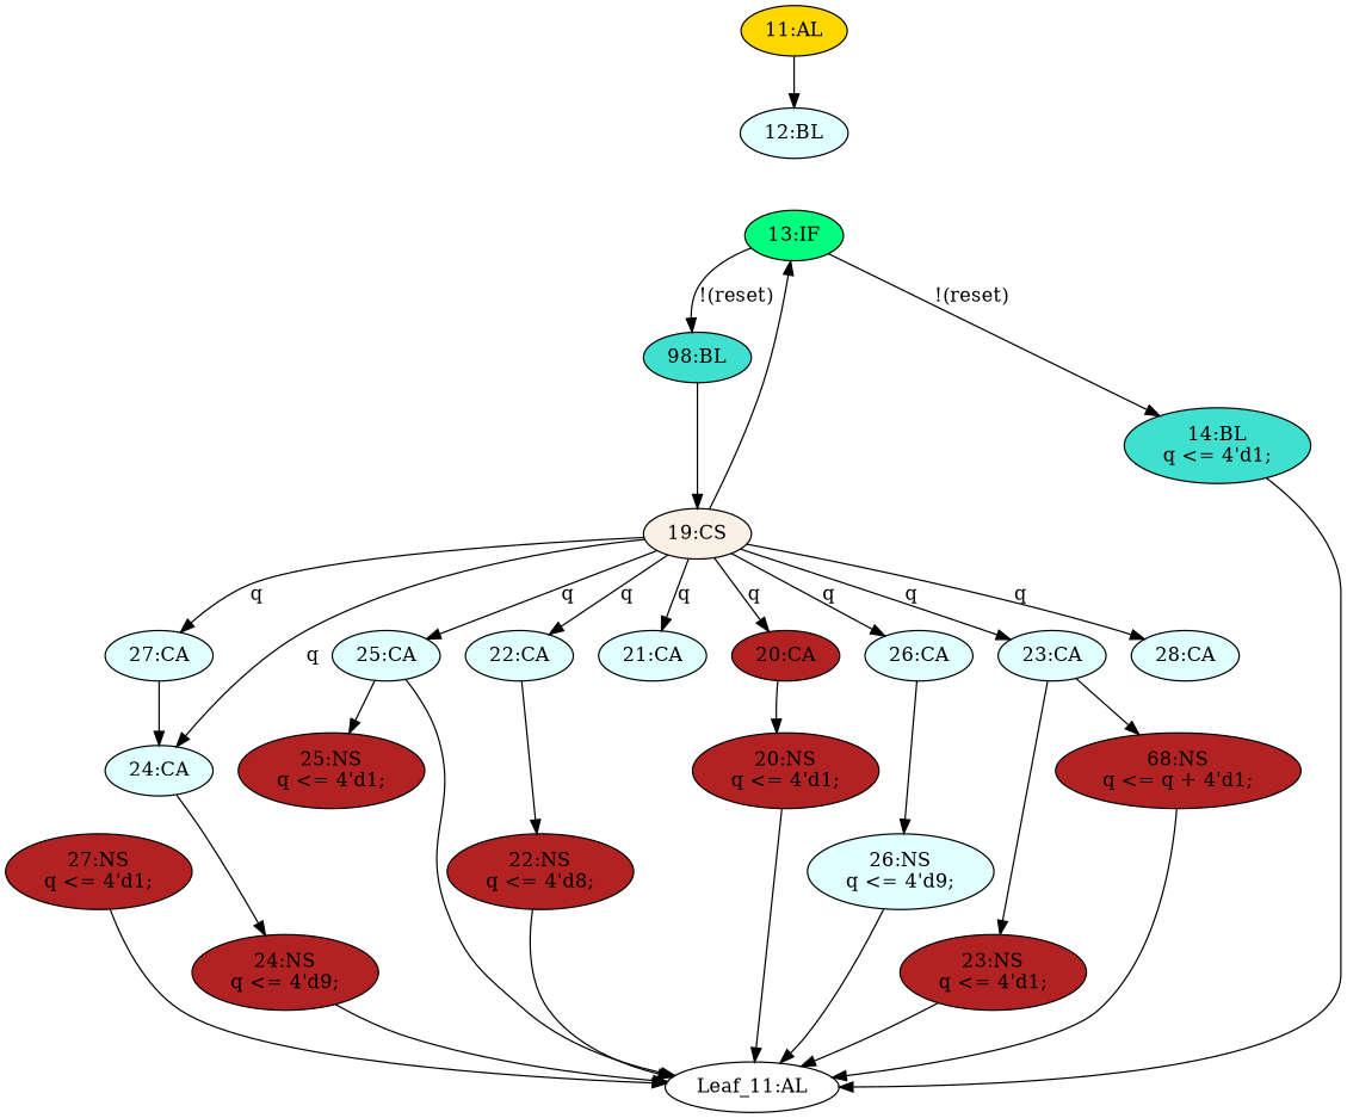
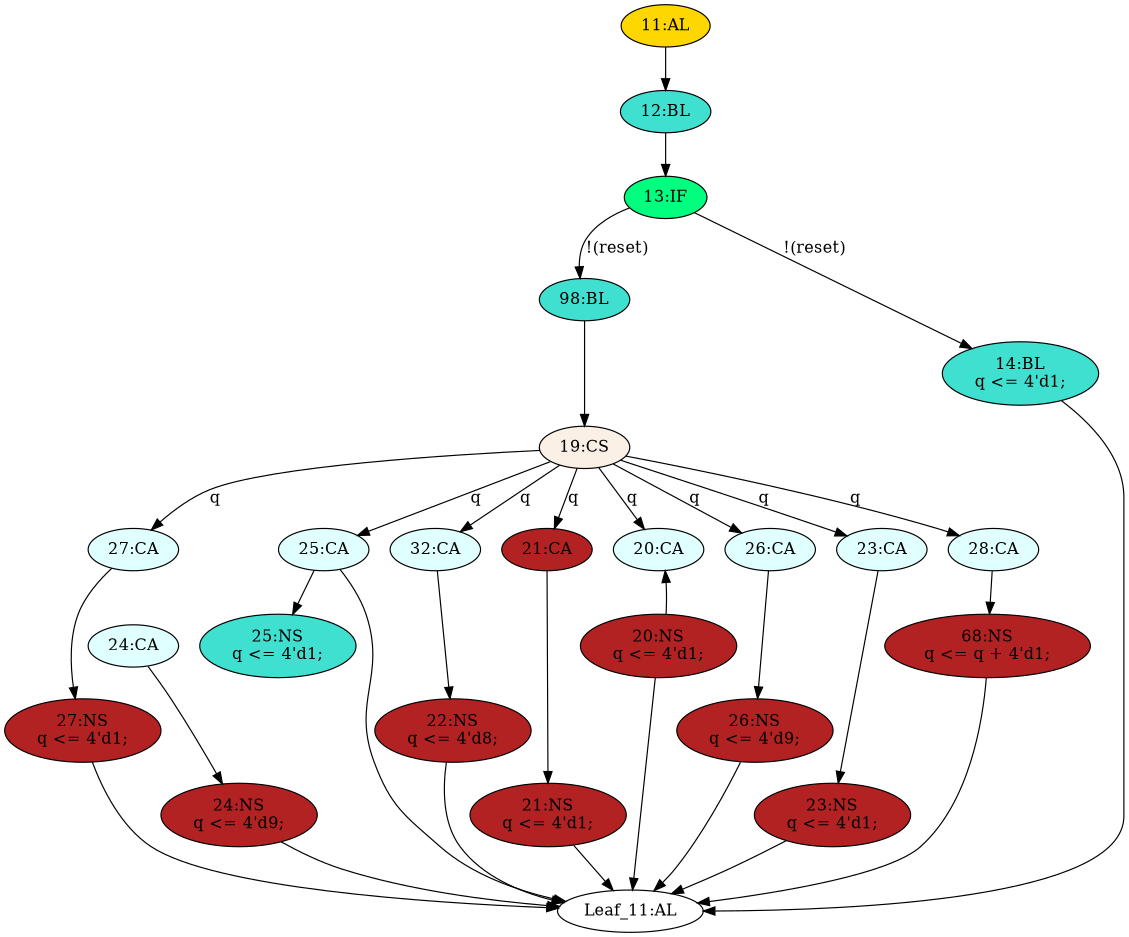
  strict digraph {
    node [fillcolor=lightcyan statements="[]" style=filled typ=Case]
    edge [cond="[]" lineno=None]
    n1 [ast="<pyverilog.vparser.ast.Case object at 0x7f439a4cbbd0>" label="24:CA"]
    n2 [ast="<pyverilog.vparser.ast.NonblockingSubstitution object at 0x7f439a4cbd10>" fillcolor=firebrick label="24:NS\nq <= 4'd9;" statements="[<pyverilog.vparser.ast.NonblockingSubstitution object at 0x7f439a4cbd10>]" typ=NonblockingSubstitution]
    n3 [def_var="['q']" label="Leaf_11:AL" fillcolor="" statements="" style="" typ=""]
    n4 [ast="<pyverilog.vparser.ast.IfStatement object at 0x7f439a4cbe90>" fillcolor=springgreen label="13:IF" typ=IfStatement]
    n5 [ast="<pyverilog.vparser.ast.Block object at 0x7f439a4f0090>" fillcolor=turquoise label="98:BL" typ=Block]
    n6 [ast="<pyverilog.vparser.ast.Block object at 0x7f439a4c57d0>" fillcolor=turquoise label="14:BL\nq <= 4'd1;" statements="[<pyverilog.vparser.ast.NonblockingSubstitution object at 0x7f439a4c5810>]" typ=Block]
    n7 [ast="<pyverilog.vparser.ast.CaseStatement object at 0x7f439a4f00d0>" fillcolor=linen label="19:CS" typ=CaseStatement]
    n8 [ast="<pyverilog.vparser.ast.Case object at 0x7f439a4c5350>" label="27:CA"]
-   n9 [ast="<pyverilog.vparser.ast.Case object at 0x7f439a4f0b10>" label="22:CA"]
-   n10 [ast="<pyverilog.vparser.ast.Case object at 0x7f439a4f0910>" label="21:CA"]
-   n11 [ast="<pyverilog.vparser.ast.Case object at 0x7f439a4f0150>" fillcolor=firebrick label="20:CA"]
+   n9 [ast="<pyverilog.vparser.ast.Case object at 0x7f439a4f0b10>" label="32:CA"]
+   n10 [ast="<pyverilog.vparser.ast.Case object at 0x7f439a4f0910>" fillcolor=firebrick label="21:CA"]
+   n11 [ast="<pyverilog.vparser.ast.Case object at 0x7f439a4f0150>" label="20:CA"]
    n12 [ast="<pyverilog.vparser.ast.Case object at 0x7f439a4c5150>" label="26:CA"]
    n13 [ast="<pyverilog.vparser.ast.Case object at 0x7f439a4f0f10>" label="25:CA"]
    n14 [ast="<pyverilog.vparser.ast.Case object at 0x7f439a4f0d10>" label="23:CA"]
    n15 [ast="<pyverilog.vparser.ast.Case object at 0x7f439a4c5550>" label="28:CA"]
    n16 [ast="<pyverilog.vparser.ast.NonblockingSubstitution object at 0x7f439a4c53d0>" fillcolor=firebrick label="27:NS\nq <= 4'd1;" statements="[<pyverilog.vparser.ast.NonblockingSubstitution object at 0x7f439a4c53d0>]" typ=NonblockingSubstitution]
    n17 [ast="<pyverilog.vparser.ast.NonblockingSubstitution object at 0x7f439a4f0b90>" fillcolor=firebrick label="22:NS\nq <= 4'd8;" statements="[<pyverilog.vparser.ast.NonblockingSubstitution object at 0x7f439a4f0b90>]" typ=NonblockingSubstitution]
+   n18 [ast="<pyverilog.vparser.ast.NonblockingSubstitution object at 0x7f439a4f0990>" fillcolor=firebrick label="21:NS\nq <= 4'd1;" statements="[<pyverilog.vparser.ast.NonblockingSubstitution object at 0x7f439a4f0990>]" typ=NonblockingSubstitution]
    n19 [ast="<pyverilog.vparser.ast.NonblockingSubstitution object at 0x7f439a4f01d0>" fillcolor=firebrick label="20:NS\nq <= 4'd1;" statements="[<pyverilog.vparser.ast.NonblockingSubstitution object at 0x7f439a4f01d0>]" typ=NonblockingSubstitution]
-   n20 [ast="<pyverilog.vparser.ast.NonblockingSubstitution object at 0x7f439a4c51d0>" label="26:NS\nq <= 4'd9;" statements="[<pyverilog.vparser.ast.NonblockingSubstitution object at 0x7f439a4c51d0>]" typ=NonblockingSubstitution]
-   n21 [ast="<pyverilog.vparser.ast.NonblockingSubstitution object at 0x7f439a4f0f90>" fillcolor=firebrick label="25:NS\nq <= 4'd1;" statements="[<pyverilog.vparser.ast.NonblockingSubstitution object at 0x7f439a4f0f90>]" typ=NonblockingSubstitution]
+   n20 [ast="<pyverilog.vparser.ast.NonblockingSubstitution object at 0x7f439a4c51d0>" fillcolor=firebrick label="26:NS\nq <= 4'd9;" statements="[<pyverilog.vparser.ast.NonblockingSubstitution object at 0x7f439a4c51d0>]" typ=NonblockingSubstitution]
+   n21 [ast="<pyverilog.vparser.ast.NonblockingSubstitution object at 0x7f439a4f0f90>" fillcolor=turquoise label="25:NS\nq <= 4'd1;" statements="[<pyverilog.vparser.ast.NonblockingSubstitution object at 0x7f439a4f0f90>]" typ=NonblockingSubstitution]
    n22 [ast="<pyverilog.vparser.ast.NonblockingSubstitution object at 0x7f439a4f0d90>" fillcolor=firebrick label="23:NS\nq <= 4'd1;" statements="[<pyverilog.vparser.ast.NonblockingSubstitution object at 0x7f439a4f0d90>]" typ=NonblockingSubstitution]
    n23 [ast="<pyverilog.vparser.ast.NonblockingSubstitution object at 0x7f439a4c5590>" fillcolor=firebrick label="68:NS\nq <= q + 4'd1;" statements="[<pyverilog.vparser.ast.NonblockingSubstitution object at 0x7f439a4c5590>]" typ=NonblockingSubstitution]
-   n24 [ast="<pyverilog.vparser.ast.Block object at 0x7f439a4c59d0>" label="12:BL" typ=Block]
+   n24 [ast="<pyverilog.vparser.ast.Block object at 0x7f439a4c59d0>" fillcolor=turquoise label="12:BL" typ=Block]
    n25 [ast="<pyverilog.vparser.ast.Always object at 0x7f439a4c5a90>" clk_sens=True fillcolor=gold label="11:AL" sens="['clk']" typ=Always use_var="['reset', 'q']"]
    n1 -> n2
    n2 -> n3
    n4 -> n5 [cond="['reset']" label="!(reset)" lineno=13]
    n4 -> n6 [cond="['reset']" label="!(reset)" lineno=13]
    n5 -> n7
    n6 -> n3
-   n7 -> n1 [cond="['q']" label=q lineno=19]
    n7 -> n8 [cond="['q']" label=q lineno=19]
    n7 -> n9 [cond="['q']" label=q lineno=19]
    n7 -> n10 [cond="['q']" label=q lineno=19]
    n7 -> n11 [cond="['q']" label=q lineno=19]
    n7 -> n12 [cond="['q']" label=q lineno=19]
    n7 -> n13 [cond="['q']" label=q lineno=19]
    n7 -> n14 [cond="['q']" label=q lineno=19]
    n7 -> n15 [cond="['q']" label=q lineno=19]
-   n8 -> n1
+   n8 -> n16
    n9 -> n17
-   n11 -> n19
+   n10 -> n18
+   n19 -> n11
    n12 -> n20
    n13 -> n3
    n13 -> n21
    n14 -> n22
-   n14 -> n23
+   n15 -> n23
    n16 -> n3
    n17 -> n3
+   n18 -> n3
    n19 -> n3
    n20 -> n3
    n22 -> n3
    n23 -> n3
-   n7 -> n4
+   n24 -> n4
    n25 -> n24
  }
